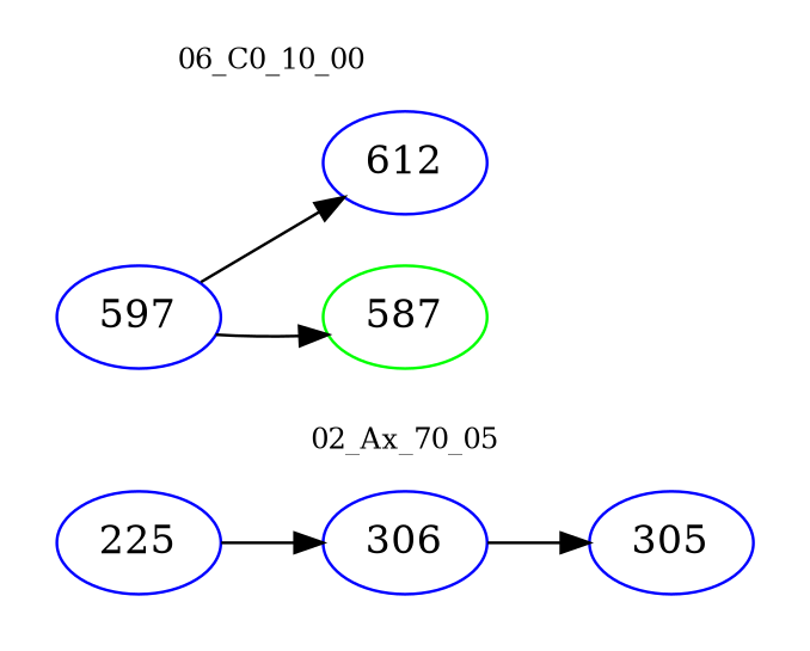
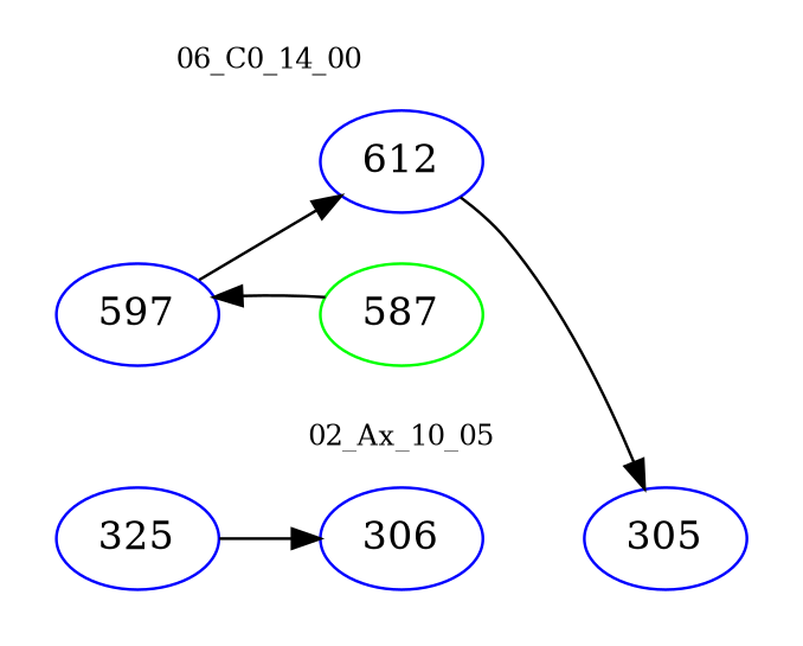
  digraph {
    rankdir=LR
    node [color=blue]
    edge [color=black]
    n1 [label=306]
    n2 [label=305]
-   n3 [label=225]
+   n3 [label=325]
    n4 [label=597]
    n5 [color=green label=587]
    n6 [label=612]
    subgraph cluster_1 {
      color=white
      fontsize=10
-     label="02_Ax_70_05"
+     label="02_Ax_10_05"
      n1
      n2
      n3
    }
    subgraph cluster_2 {
      color=white
      fontsize=10
-     label="06_C0_10_00"
+     label="06_C0_14_00"
      n4
      n5
      n6
    }
-   n1 -> n2
+   n6 -> n2
    n3 -> n1
-   n4 -> n5
+   n5 -> n4
    n4 -> n6
  }
